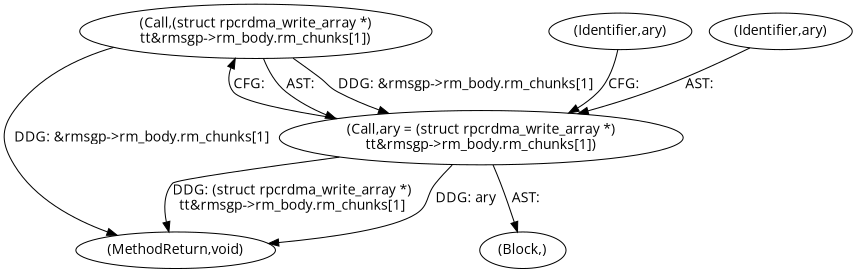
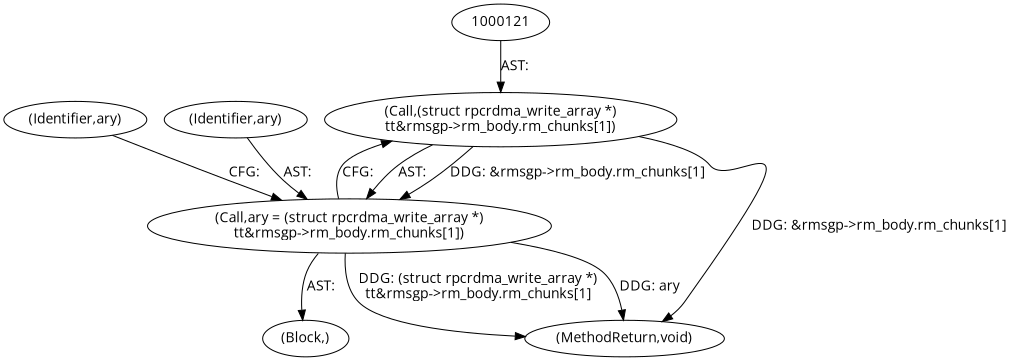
  digraph {
    fontname="Open Sans"
    node [fontname="Open Sans"]
    edge [fontname="Open Sans"]
    n1 [label="(Call,(struct rpcrdma_write_array *)\n\t\t&rmsgp->rm_body.rm_chunks[1])"]
    n2 [label="(Call,ary = (struct rpcrdma_write_array *)\n\t\t&rmsgp->rm_body.rm_chunks[1])"]
    n3 [label="(MethodReturn,void)"]
    n4 [label="(Block,)"]
    n5 [label="(Identifier,ary)"]
    n6 [label="(Identifier,ary)"]
+   1000121
    n1 -> n2 [label="AST: "]
    n1 -> n2 [label="DDG: &rmsgp->rm_body.rm_chunks[1]"]
    n1 -> n3 [label="DDG: &rmsgp->rm_body.rm_chunks[1]"]
    n2 -> n1 [label="CFG: "]
    n2 -> n3 [label="DDG: ary"]
    n2 -> n3 [label="DDG: (struct rpcrdma_write_array *)\n\t\t&rmsgp->rm_body.rm_chunks[1]"]
    n2 -> n4 [label="AST: "]
    n5 -> n2 [label="CFG: "]
    n6 -> n2 [label="AST: "]
+   1000121 -> n1 [label="AST: "]
  }
